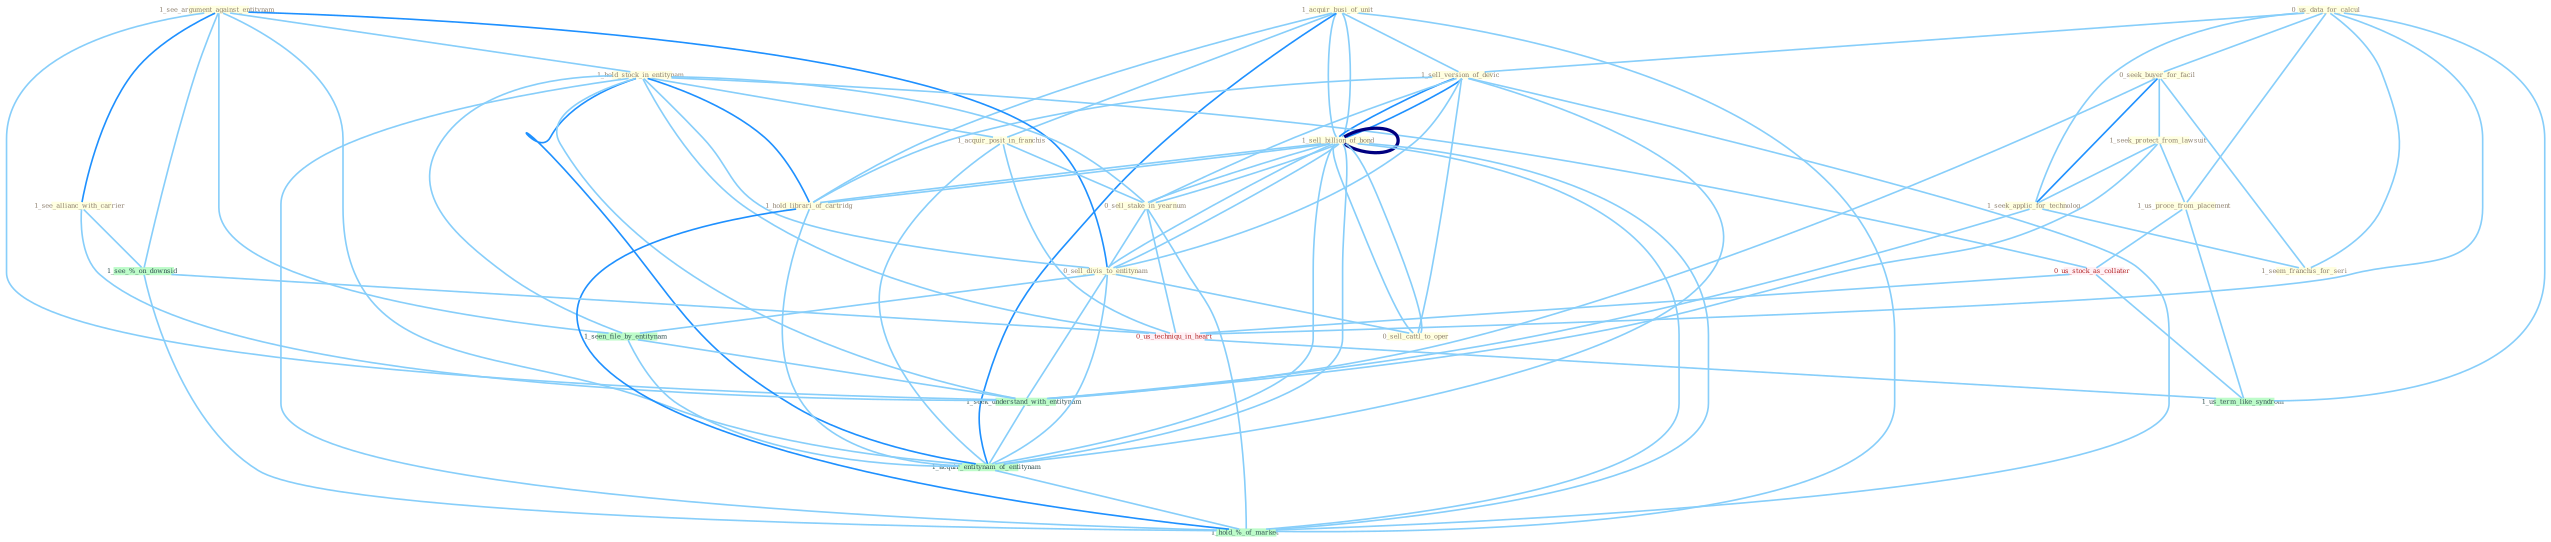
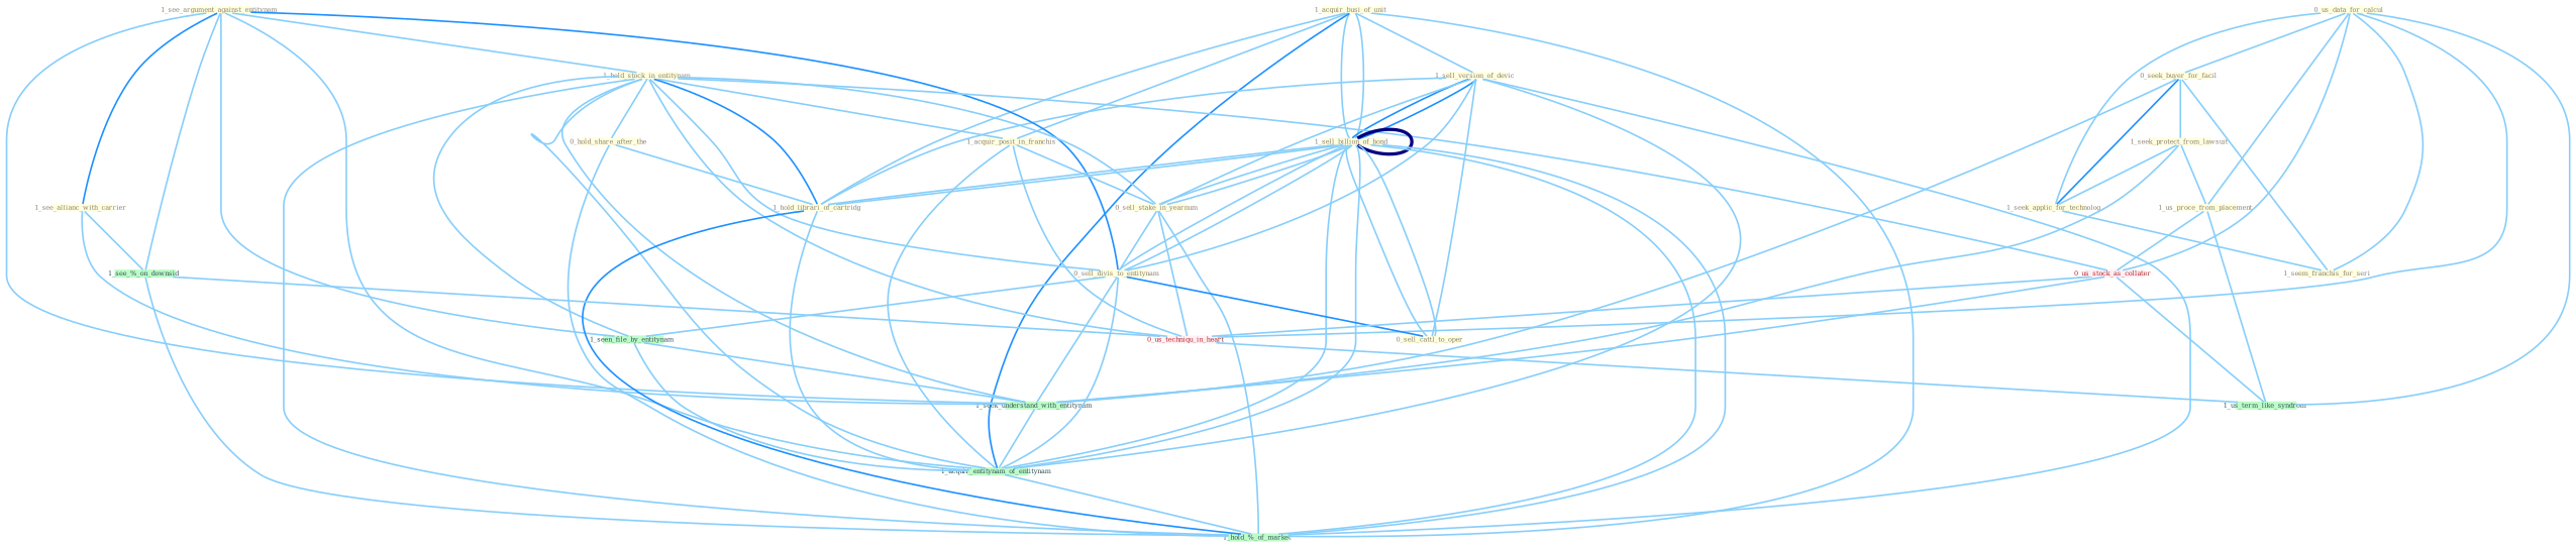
  graph {
    node [color="#ffffe0" fixedsize=true fontcolor="#8b7d6b" fontsize=4 shape=polygon style=filled]
    edge [color="#87cefa" w=1]
    "0_us_data_for_calcul " [height=.06 width=.5]
    "1_acquir_busi_of_unit " [height=.06 width=.5]
    "1_sell_version_of_devic " [height=.06 width=.5]
    "1_see_argument_against_entitynam " [height=.06 width=.5]
    "0_seek_buyer_for_facil " [height=.06 width=.5]
    "1_hold_stock_in_entitynam " [height=.06 width=.5]
    "1_seek_protect_from_lawsuit " [height=.06 width=.5]
    "1_see_allianc_with_carrier " [height=.06 width=.5]
    "1_acquir_posit_in_franchis " [height=.06 width=.5]
    "1_seek_applic_for_technolog " [height=.06 width=.5]
+   "0_hold_share_after_the " [height=.06 width=.5]
    "1_sell_billion_of_bond " [height=.06 width=.5]
    "1_us_proce_from_placement " [height=.06 width=.5]
    "1_seem_franchis_for_seri " [height=.06 width=.5]
    "1_hold_librari_of_cartridg " [height=.06 width=.5]
    "0_sell_stake_in_yearnum " [height=.06 width=.5]
    "0_sell_divis_to_entitynam " [height=.06 width=.5]
    "0_sell_cattl_to_oper " [height=.06 width=.5]
    "0_us_stock_as_collater " [color="#fff0f5" fontcolor="#b22222" height=.06 width=.5]
    "0_us_techniqu_in_heart " [color="#fff0f5" fontcolor="#b22222" height=.06 width=.5]
    "1_us_term_like_syndrom " [color="#BDFCC9" fontcolor="#2f4f4f" height=.06 width=.5]
    "1_acquir_entitynam_of_entitynam " [color="#BDFCC9" fontcolor="#2f4f4f" height=.06 width=.5]
    "1_hold_%_of_market " [color="#BDFCC9" fontcolor="#2f4f4f" height=.06 width=.5]
    "1_seen_file_by_entitynam " [color="#BDFCC9" fontcolor="#2f4f4f" height=.06 width=.5]
    "1_seek_understand_with_entitynam " [color="#BDFCC9" fontcolor="#2f4f4f" height=.06 width=.5]
    "1_see_%_on_downsid " [color="#BDFCC9" fontcolor="#2f4f4f" height=.06 width=.5]
    subgraph sub_1 {
      "0_us_data_for_calcul "
      "1_acquir_busi_of_unit "
      "1_sell_version_of_devic "
      "1_see_argument_against_entitynam "
      "0_seek_buyer_for_facil "
      "1_hold_stock_in_entitynam "
      "1_seek_protect_from_lawsuit "
      "1_see_allianc_with_carrier "
      "1_acquir_posit_in_franchis "
      "1_seek_applic_for_technolog "
+     "0_hold_share_after_the "
      "1_sell_billion_of_bond "
      "1_us_proce_from_placement "
      "1_seem_franchis_for_seri "
      "1_hold_librari_of_cartridg "
      "0_sell_stake_in_yearnum "
      "0_sell_divis_to_entitynam "
      "0_sell_cattl_to_oper "
    }
    subgraph sub_2 {
      "0_us_stock_as_collater "
      "0_us_techniqu_in_heart "
    }
    "0_us_data_for_calcul " -- "0_seek_buyer_for_facil "
    "0_us_data_for_calcul " -- "1_seek_applic_for_technolog "
    "0_us_data_for_calcul " -- "1_us_proce_from_placement "
    "0_us_data_for_calcul " -- "1_seem_franchis_for_seri "
-   "0_us_data_for_calcul " -- "1_sell_version_of_devic "
+   "0_us_data_for_calcul " -- "0_us_stock_as_collater "
    "0_us_data_for_calcul " -- "0_us_techniqu_in_heart "
    "0_us_data_for_calcul " -- "1_us_term_like_syndrom "
    "1_acquir_busi_of_unit " -- "1_sell_version_of_devic "
    "1_acquir_busi_of_unit " -- "1_acquir_posit_in_franchis "
    "1_acquir_busi_of_unit " -- "1_sell_billion_of_bond "
    "1_acquir_busi_of_unit " -- "1_sell_billion_of_bond "
    "1_acquir_busi_of_unit " -- "1_hold_librari_of_cartridg "
    "1_acquir_busi_of_unit " -- "1_acquir_entitynam_of_entitynam " [color="#1e90ff" w=2]
    "1_acquir_busi_of_unit " -- "1_hold_%_of_market "
    "1_sell_version_of_devic " -- "1_sell_billion_of_bond " [color="#1e90ff" w=2]
    "1_sell_version_of_devic " -- "1_sell_billion_of_bond " [color="#1e90ff" w=2]
    "1_sell_version_of_devic " -- "1_hold_librari_of_cartridg "
    "1_sell_version_of_devic " -- "0_sell_stake_in_yearnum "
    "1_sell_version_of_devic " -- "0_sell_divis_to_entitynam "
    "1_sell_version_of_devic " -- "0_sell_cattl_to_oper "
    "1_sell_version_of_devic " -- "1_acquir_entitynam_of_entitynam "
    "1_sell_version_of_devic " -- "1_hold_%_of_market "
    "1_see_argument_against_entitynam " -- "1_hold_stock_in_entitynam "
    "1_see_argument_against_entitynam " -- "1_see_allianc_with_carrier " [color="#1e90ff"]
    "1_see_argument_against_entitynam " -- "0_sell_divis_to_entitynam " [color="#1e90ff"]
    "1_see_argument_against_entitynam " -- "1_acquir_entitynam_of_entitynam "
    "1_see_argument_against_entitynam " -- "1_seen_file_by_entitynam "
    "1_see_argument_against_entitynam " -- "1_seek_understand_with_entitynam "
    "1_see_argument_against_entitynam " -- "1_see_%_on_downsid "
    "0_seek_buyer_for_facil " -- "1_seek_protect_from_lawsuit "
    "0_seek_buyer_for_facil " -- "1_seek_applic_for_technolog " [color="#1e90ff" w=2]
    "0_seek_buyer_for_facil " -- "1_seem_franchis_for_seri "
    "0_seek_buyer_for_facil " -- "1_seek_understand_with_entitynam "
    "1_hold_stock_in_entitynam " -- "1_acquir_posit_in_franchis "
+   "1_hold_stock_in_entitynam " -- "0_hold_share_after_the "
    "1_hold_stock_in_entitynam " -- "1_hold_librari_of_cartridg " [color="#1e90ff"]
    "1_hold_stock_in_entitynam " -- "0_sell_stake_in_yearnum "
    "1_hold_stock_in_entitynam " -- "0_sell_divis_to_entitynam "
    "1_hold_stock_in_entitynam " -- "0_us_stock_as_collater "
    "1_hold_stock_in_entitynam " -- "0_us_techniqu_in_heart "
-   "1_hold_stock_in_entitynam " -- "1_acquir_entitynam_of_entitynam " [color="#1e90ff"]
+   "1_hold_stock_in_entitynam " -- "1_acquir_entitynam_of_entitynam "
    "1_hold_stock_in_entitynam " -- "1_hold_%_of_market "
    "1_hold_stock_in_entitynam " -- "1_seen_file_by_entitynam "
    "1_hold_stock_in_entitynam " -- "1_seek_understand_with_entitynam "
    "1_seek_protect_from_lawsuit " -- "1_seek_applic_for_technolog "
    "1_seek_protect_from_lawsuit " -- "1_us_proce_from_placement "
    "1_seek_protect_from_lawsuit " -- "1_seek_understand_with_entitynam "
    "1_see_allianc_with_carrier " -- "1_seek_understand_with_entitynam "
    "1_see_allianc_with_carrier " -- "1_see_%_on_downsid "
    "1_acquir_posit_in_franchis " -- "0_sell_stake_in_yearnum "
    "1_acquir_posit_in_franchis " -- "0_us_techniqu_in_heart "
    "1_acquir_posit_in_franchis " -- "1_acquir_entitynam_of_entitynam "
    "1_seek_applic_for_technolog " -- "1_seem_franchis_for_seri "
-   "1_seek_applic_for_technolog " -- "1_seek_understand_with_entitynam "
+   "0_us_stock_as_collater " -- "1_seek_understand_with_entitynam "
+   "0_hold_share_after_the " -- "1_hold_librari_of_cartridg "
+   "0_hold_share_after_the " -- "1_hold_%_of_market "
    "1_sell_billion_of_bond " -- "1_sell_billion_of_bond " [color="#000080" style=bold w=4]
    "1_sell_billion_of_bond " -- "1_hold_librari_of_cartridg "
    "1_sell_billion_of_bond " -- "0_sell_stake_in_yearnum "
    "1_sell_billion_of_bond " -- "0_sell_divis_to_entitynam "
    "1_sell_billion_of_bond " -- "0_sell_cattl_to_oper "
    "1_sell_billion_of_bond " -- "1_acquir_entitynam_of_entitynam "
    "1_sell_billion_of_bond " -- "1_acquir_entitynam_of_entitynam "
    "1_sell_billion_of_bond " -- "1_hold_%_of_market "
    "1_sell_billion_of_bond " -- "1_hold_%_of_market "
    "1_us_proce_from_placement " -- "0_us_stock_as_collater "
    "1_us_proce_from_placement " -- "1_us_term_like_syndrom "
    "1_hold_librari_of_cartridg " -- "1_sell_billion_of_bond "
    "1_hold_librari_of_cartridg " -- "1_acquir_entitynam_of_entitynam "
    "1_hold_librari_of_cartridg " -- "1_hold_%_of_market " [color="#1e90ff" w=2]
    "0_sell_stake_in_yearnum " -- "1_sell_billion_of_bond "
    "0_sell_stake_in_yearnum " -- "0_sell_divis_to_entitynam "
    "0_sell_stake_in_yearnum " -- "0_us_techniqu_in_heart "
    "0_sell_stake_in_yearnum " -- "1_hold_%_of_market "
    "0_sell_divis_to_entitynam " -- "1_sell_billion_of_bond "
-   "0_sell_divis_to_entitynam " -- "0_sell_cattl_to_oper " [w=2]
+   "0_sell_divis_to_entitynam " -- "0_sell_cattl_to_oper " [color="#1e90ff" w=2]
    "0_sell_divis_to_entitynam " -- "1_acquir_entitynam_of_entitynam "
    "0_sell_divis_to_entitynam " -- "1_seen_file_by_entitynam "
    "0_sell_divis_to_entitynam " -- "1_seek_understand_with_entitynam "
    "0_sell_cattl_to_oper " -- "1_sell_billion_of_bond "
    "0_us_stock_as_collater " -- "0_us_techniqu_in_heart "
    "0_us_stock_as_collater " -- "1_us_term_like_syndrom "
    "0_us_techniqu_in_heart " -- "1_us_term_like_syndrom "
    "1_acquir_entitynam_of_entitynam " -- "1_hold_%_of_market "
    "1_seen_file_by_entitynam " -- "1_acquir_entitynam_of_entitynam "
    "1_seen_file_by_entitynam " -- "1_seek_understand_with_entitynam "
    "1_seek_understand_with_entitynam " -- "1_acquir_entitynam_of_entitynam "
    "1_see_%_on_downsid " -- "0_us_techniqu_in_heart "
    "1_see_%_on_downsid " -- "1_hold_%_of_market "
  }
